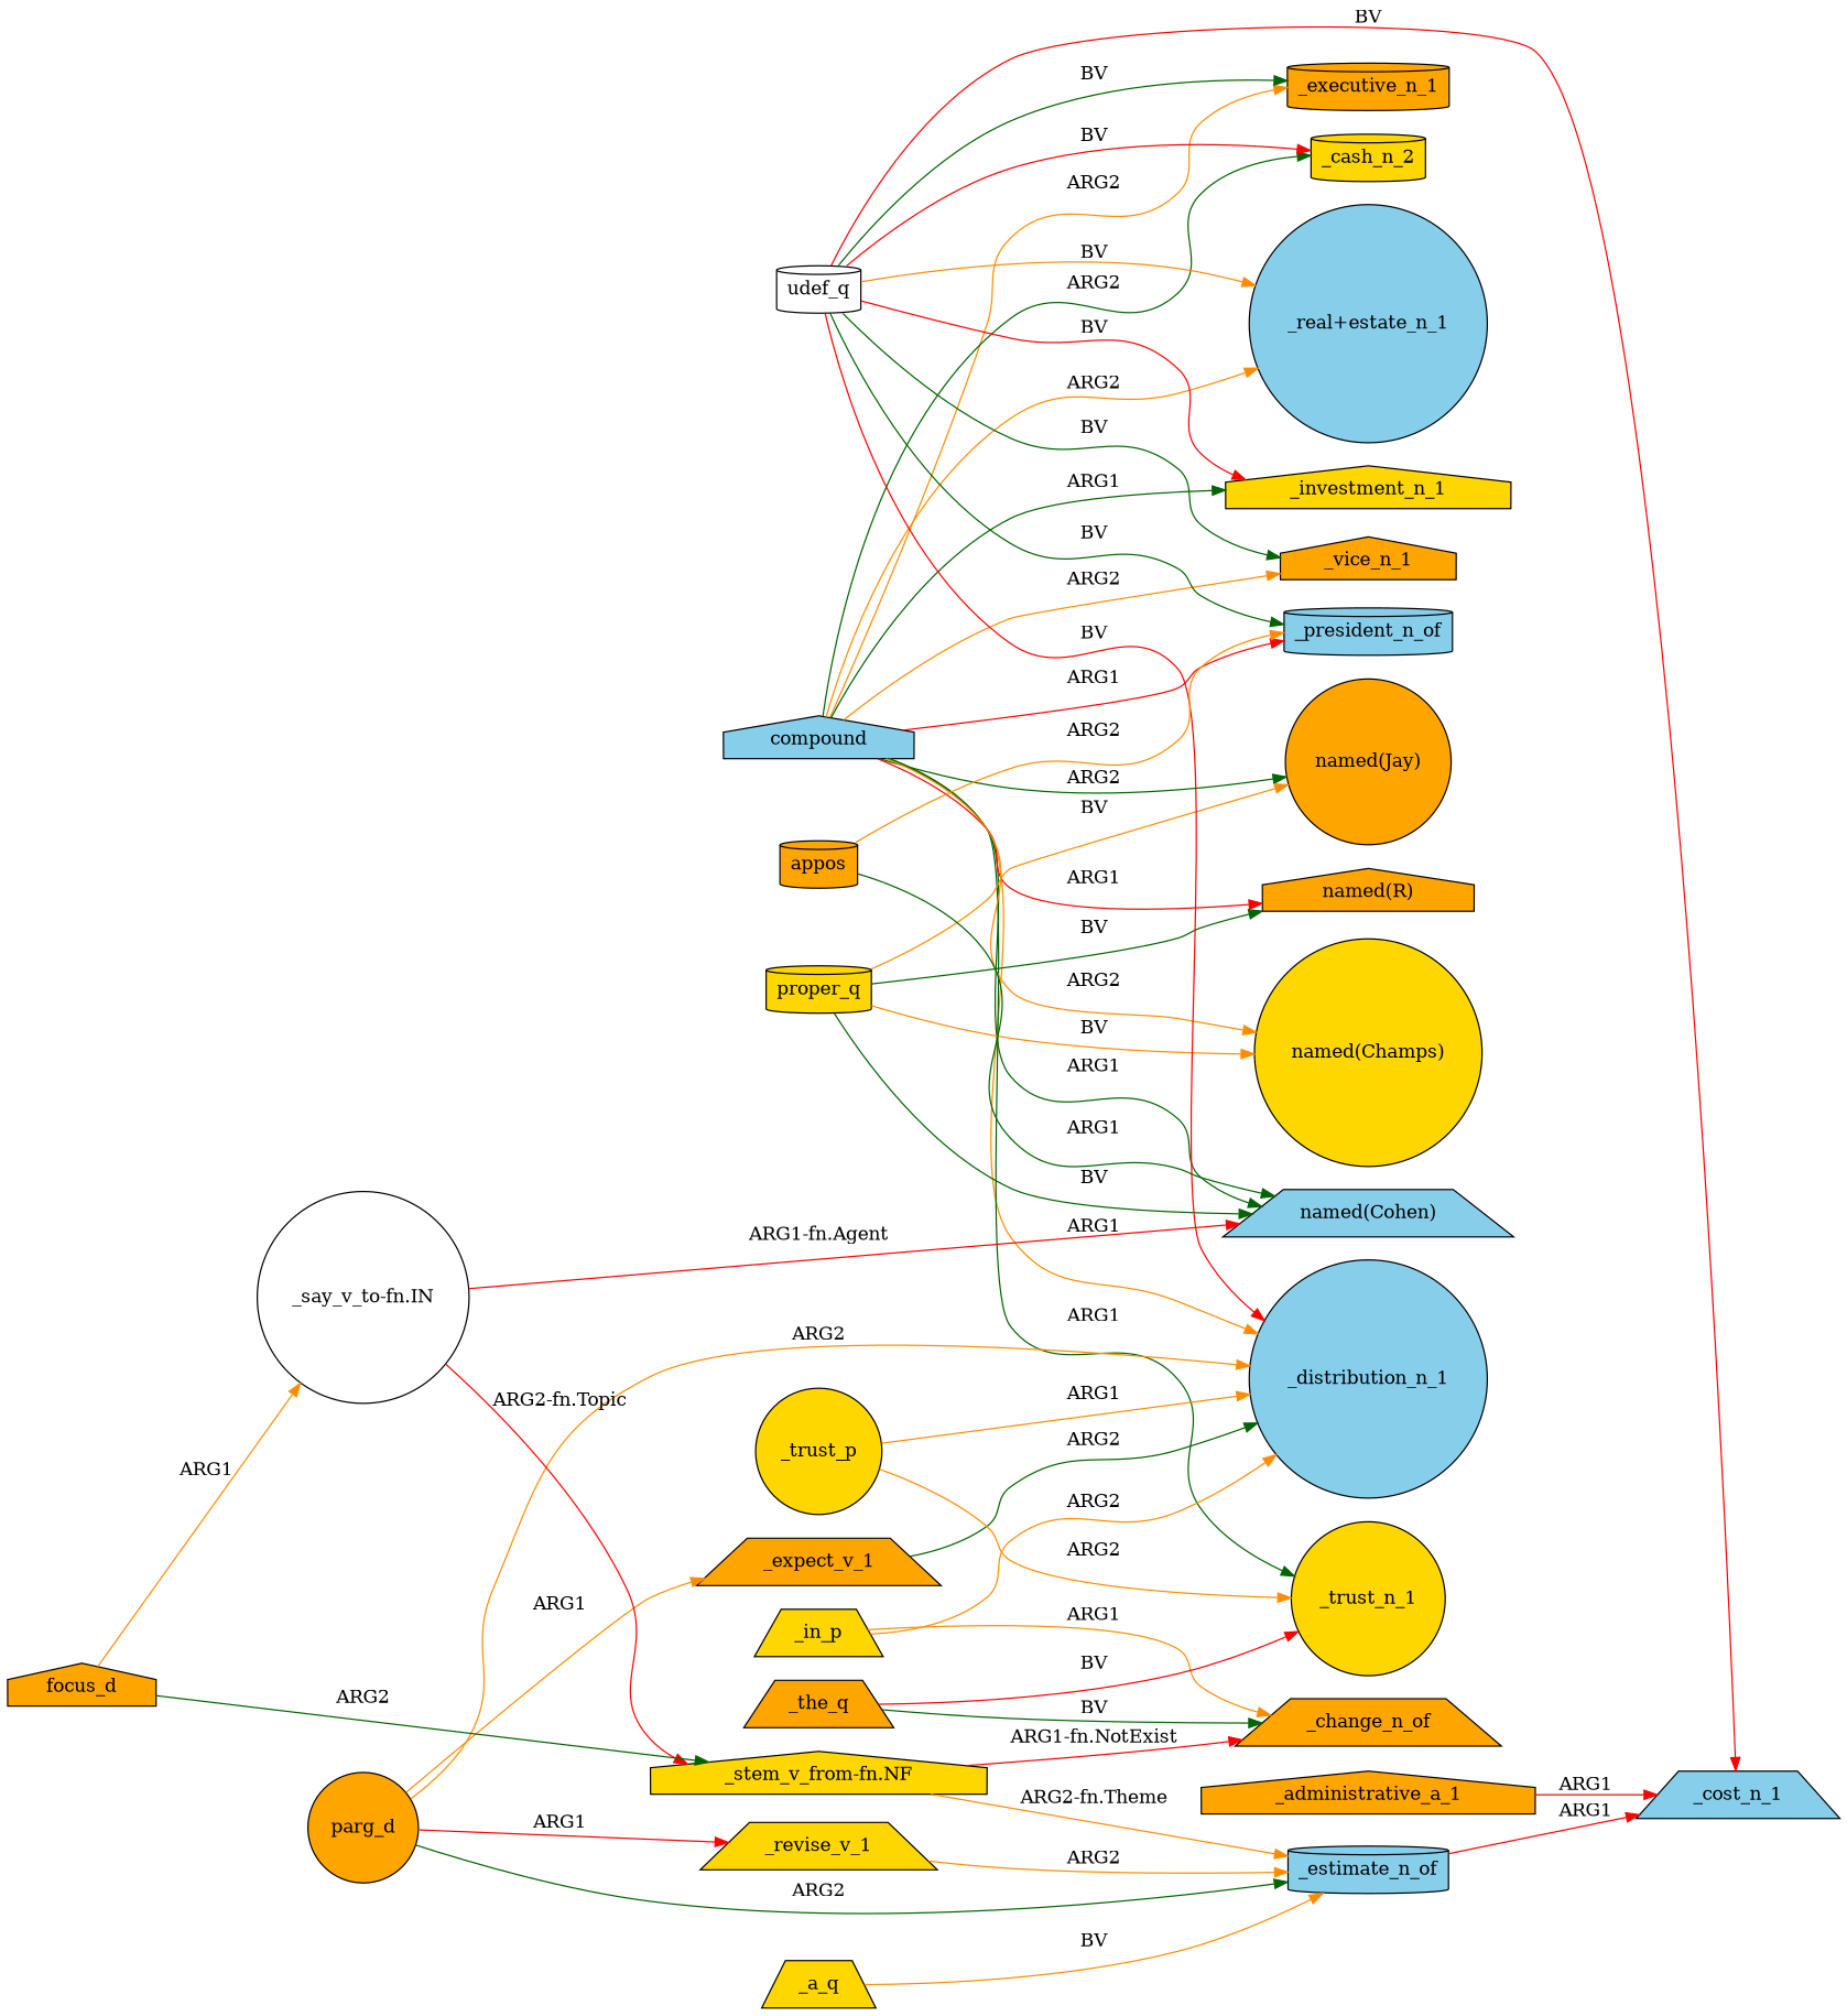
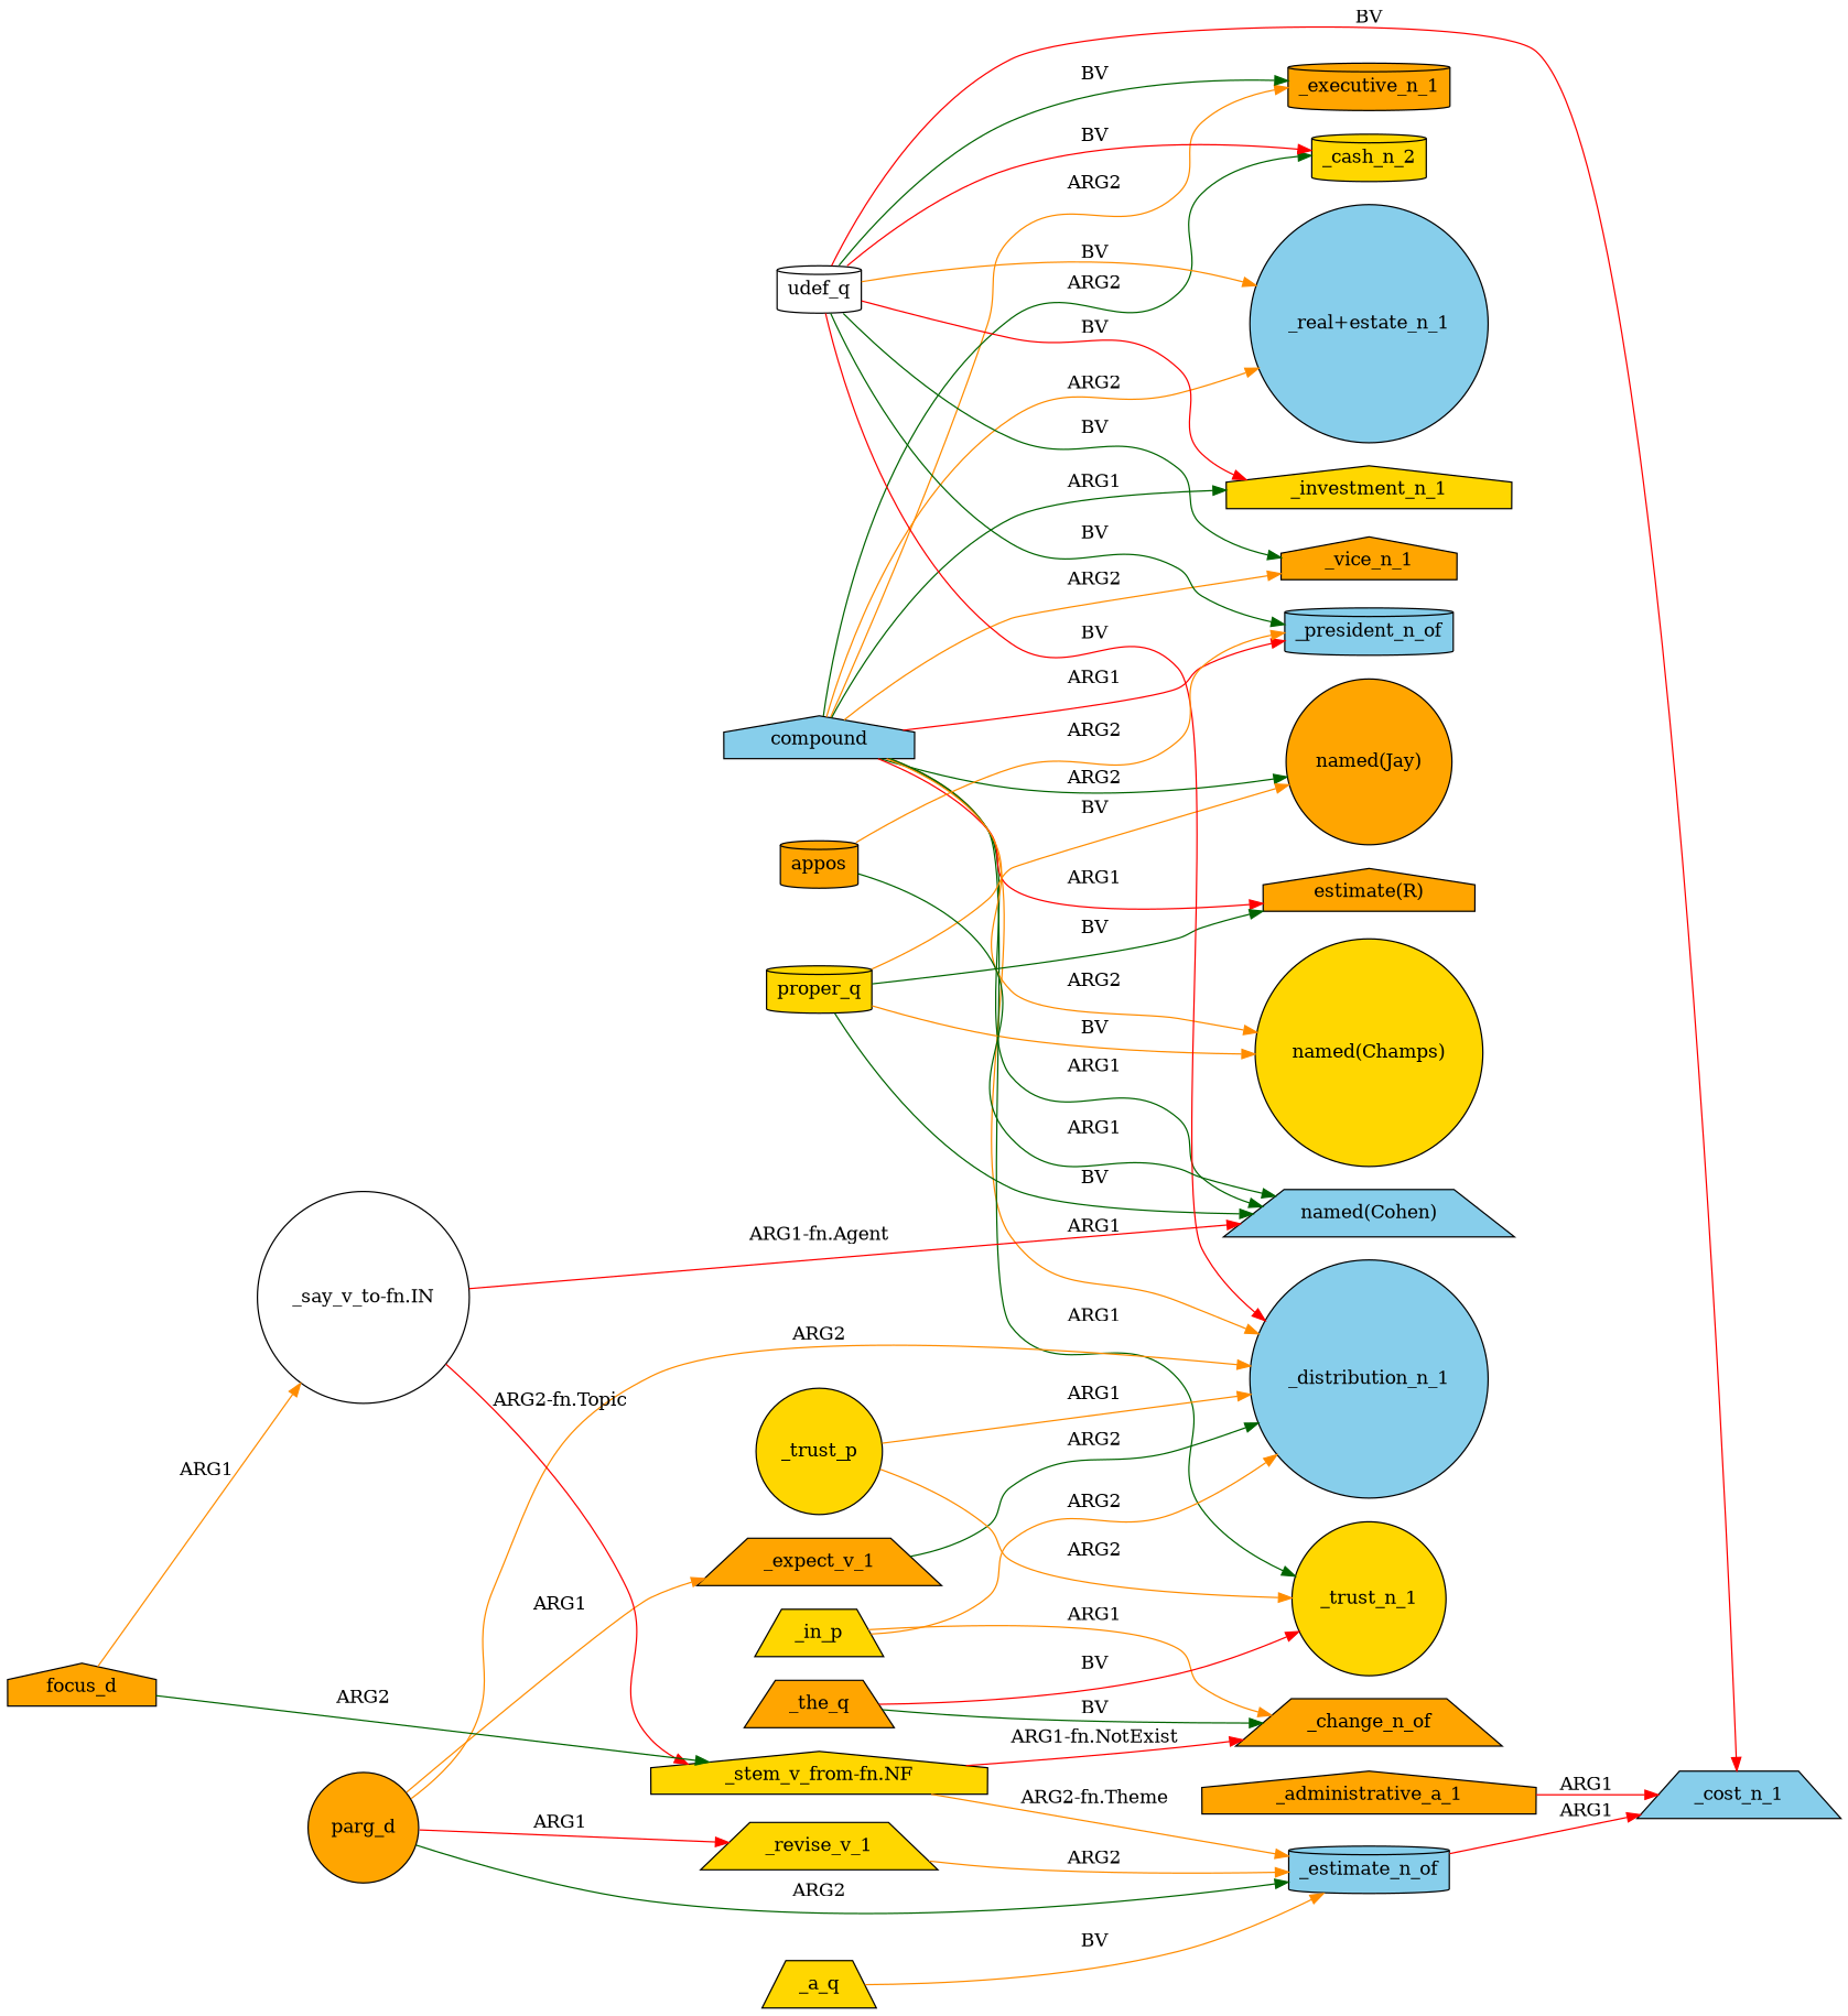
  digraph {
    rankdir=LR
    node [fillcolor=orange shape=circle style=filled]
    edge [color=darkorange]
    compound [fillcolor=skyblue shape=house]
    _vice_n_1 [shape=house]
    "named(Jay)"
    _distribution_n_1 [fillcolor=skyblue]
    "named(Cohen)" [fillcolor=skyblue shape=trapezium]
    _executive_n_1 [shape=cylinder]
    _trust_n_1 [fillcolor=gold]
    n8 [fillcolor=gold label=_cash_n_2 shape=cylinder]
-   "named(R)" [shape=house]
+   "named(R)" [shape=house label="estimate(R)"]
    "_real+estate_n_1" [fillcolor=skyblue]
    _investment_n_1 [fillcolor=gold shape=house]
    "named(Champs)" [fillcolor=gold]
    _president_n_of [fillcolor=skyblue shape=cylinder]
    proper_q [fillcolor=gold shape=cylinder]
    _in_p [fillcolor=gold shape=trapezium]
    _change_n_of [shape=trapezium]
    parg_d
    _revise_v_1 [fillcolor=gold shape=trapezium]
    _estimate_n_of [fillcolor=skyblue shape=cylinder]
    _expect_v_1 [shape=trapezium]
    _cost_n_1 [fillcolor=skyblue shape=trapezium]
    "_say_v_to-fn.IN" [fillcolor=white]
    "_stem_v_from-fn.NF" [fillcolor=gold shape=house]
    udef_q [fillcolor=white shape=cylinder]
    n25 [fillcolor=gold label=_trust_p]
    _a_q [fillcolor=gold shape=trapezium]
    appos [shape=cylinder]
    focus_d [shape=house]
    _the_q [shape=trapezium]
    _administrative_a_1 [shape=house]
    compound -> _vice_n_1 [label=ARG2]
    compound -> "named(Jay)" [color=darkgreen label=ARG2]
    compound -> _distribution_n_1 [label=ARG1]
    compound -> "named(Cohen)" [color=darkgreen label=ARG1]
    compound -> _executive_n_1 [label=ARG2]
    compound -> _trust_n_1 [color=darkgreen label=ARG1]
    compound -> n8 [color=darkgreen label=ARG2]
    compound -> "named(R)" [color=red label=ARG1]
    compound -> "_real+estate_n_1" [label=ARG2]
    compound -> _investment_n_1 [color=darkgreen label=ARG1]
    compound -> "named(Champs)" [label=ARG2]
    compound -> _president_n_of [color=red label=ARG1]
    proper_q -> "named(Jay)" [label=BV]
    proper_q -> "named(Cohen)" [color=darkgreen label=BV]
    proper_q -> "named(R)" [color=darkgreen label=BV]
    proper_q -> "named(Champs)" [label=BV]
    _in_p -> _distribution_n_1 [label=ARG2]
    _in_p -> _change_n_of [label=ARG1]
    parg_d -> _distribution_n_1 [label=ARG2]
    parg_d -> _revise_v_1 [color=red label=ARG1]
    parg_d -> _estimate_n_of [color=darkgreen label=ARG2]
    parg_d -> _expect_v_1 [label=ARG1]
    _revise_v_1 -> _estimate_n_of [label=ARG2]
    _estimate_n_of -> _cost_n_1 [color=red label=ARG1]
    _expect_v_1 -> _distribution_n_1 [color=darkgreen label=ARG2]
    "_say_v_to-fn.IN" -> "named(Cohen)" [color=red label="ARG1-fn.Agent"]
    "_say_v_to-fn.IN" -> "_stem_v_from-fn.NF" [color=red label="ARG2-fn.Topic"]
    "_stem_v_from-fn.NF" -> _change_n_of [color=red label="ARG1-fn.NotExist"]
    "_stem_v_from-fn.NF" -> _estimate_n_of [label="ARG2-fn.Theme"]
    udef_q -> _vice_n_1 [color=darkgreen label=BV]
    udef_q -> _distribution_n_1 [color=red label=BV]
    udef_q -> _executive_n_1 [color=darkgreen label=BV]
    udef_q -> n8 [color=red label=BV]
    udef_q -> "_real+estate_n_1" [label=BV]
    udef_q -> _investment_n_1 [color=red label=BV]
    udef_q -> _president_n_of [color=darkgreen label=BV]
    udef_q -> _cost_n_1 [color=red label=BV]
    n25 -> _distribution_n_1 [label=ARG1]
    n25 -> _trust_n_1 [label=ARG2]
    _a_q -> _estimate_n_of [label=BV]
    appos -> "named(Cohen)" [color=darkgreen label=ARG1]
    appos -> _president_n_of [label=ARG2]
    focus_d -> "_say_v_to-fn.IN" [label=ARG1]
    focus_d -> "_stem_v_from-fn.NF" [color=darkgreen label=ARG2]
    _the_q -> _trust_n_1 [color=red label=BV]
    _the_q -> _change_n_of [color=darkgreen label=BV]
    _administrative_a_1 -> _cost_n_1 [color=red label=ARG1]
  }
